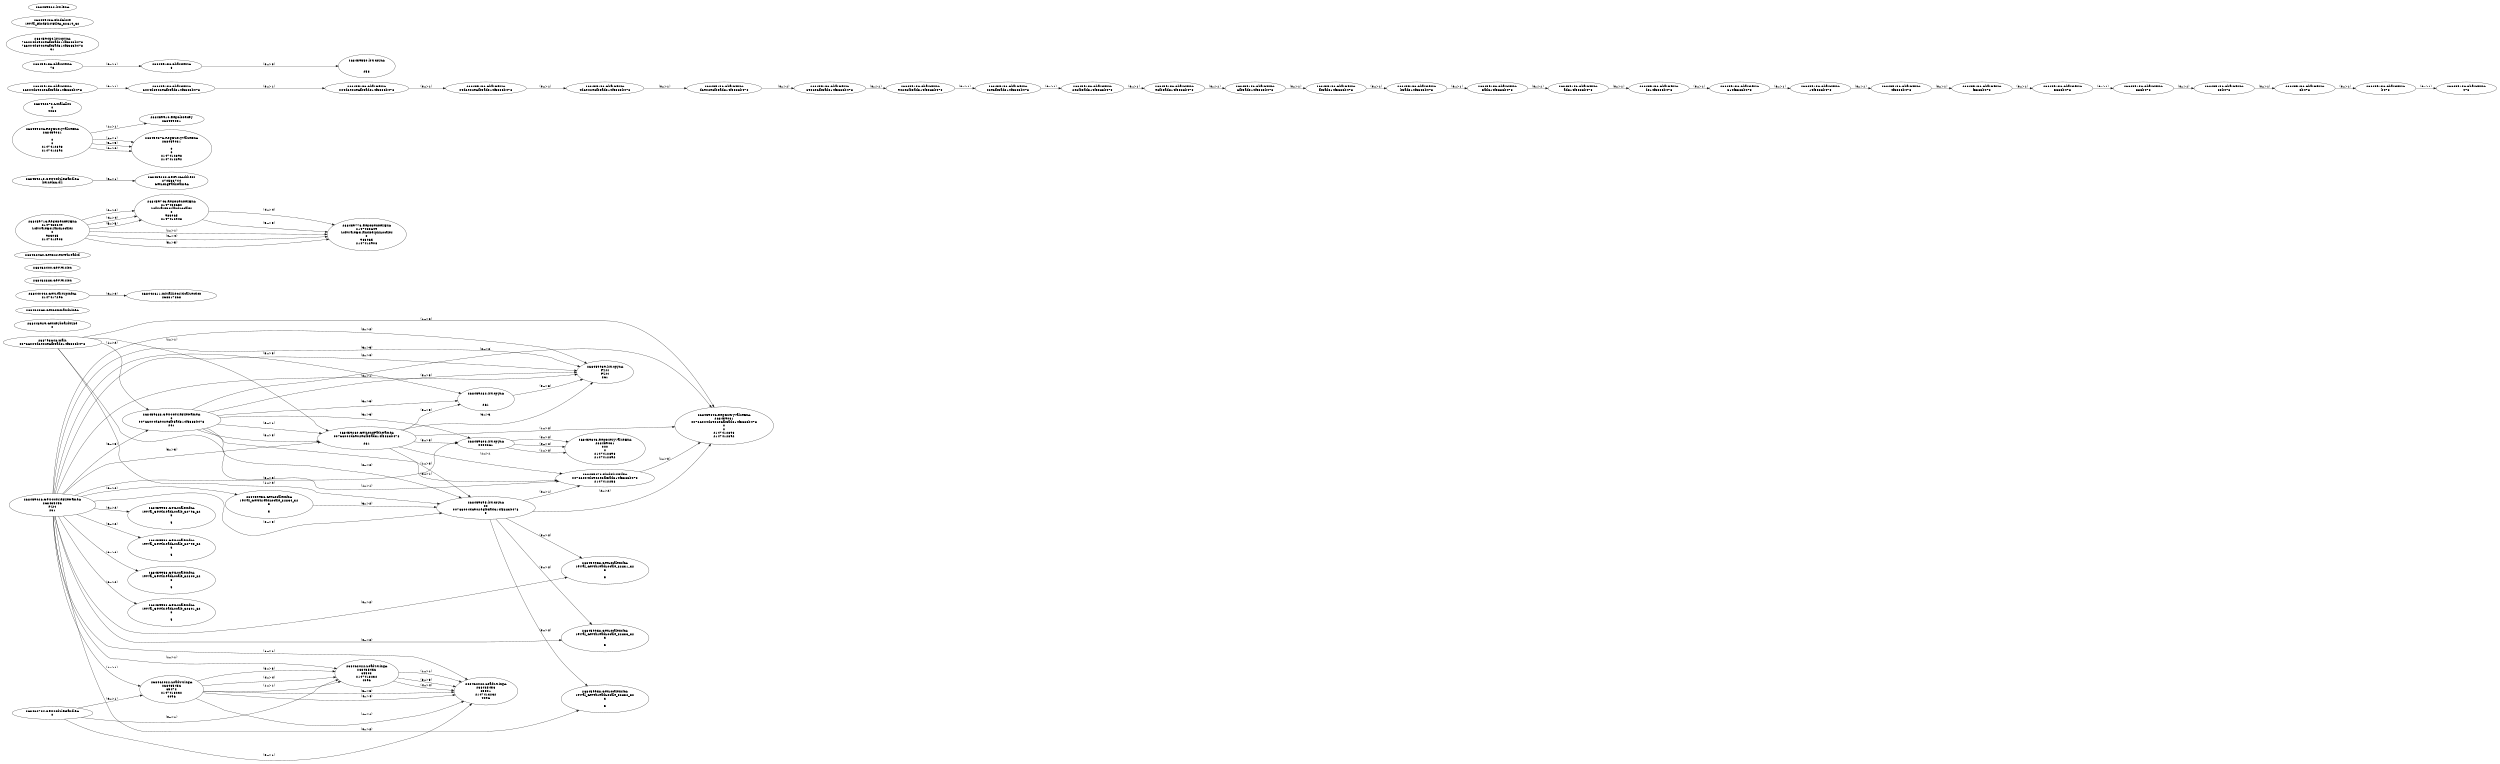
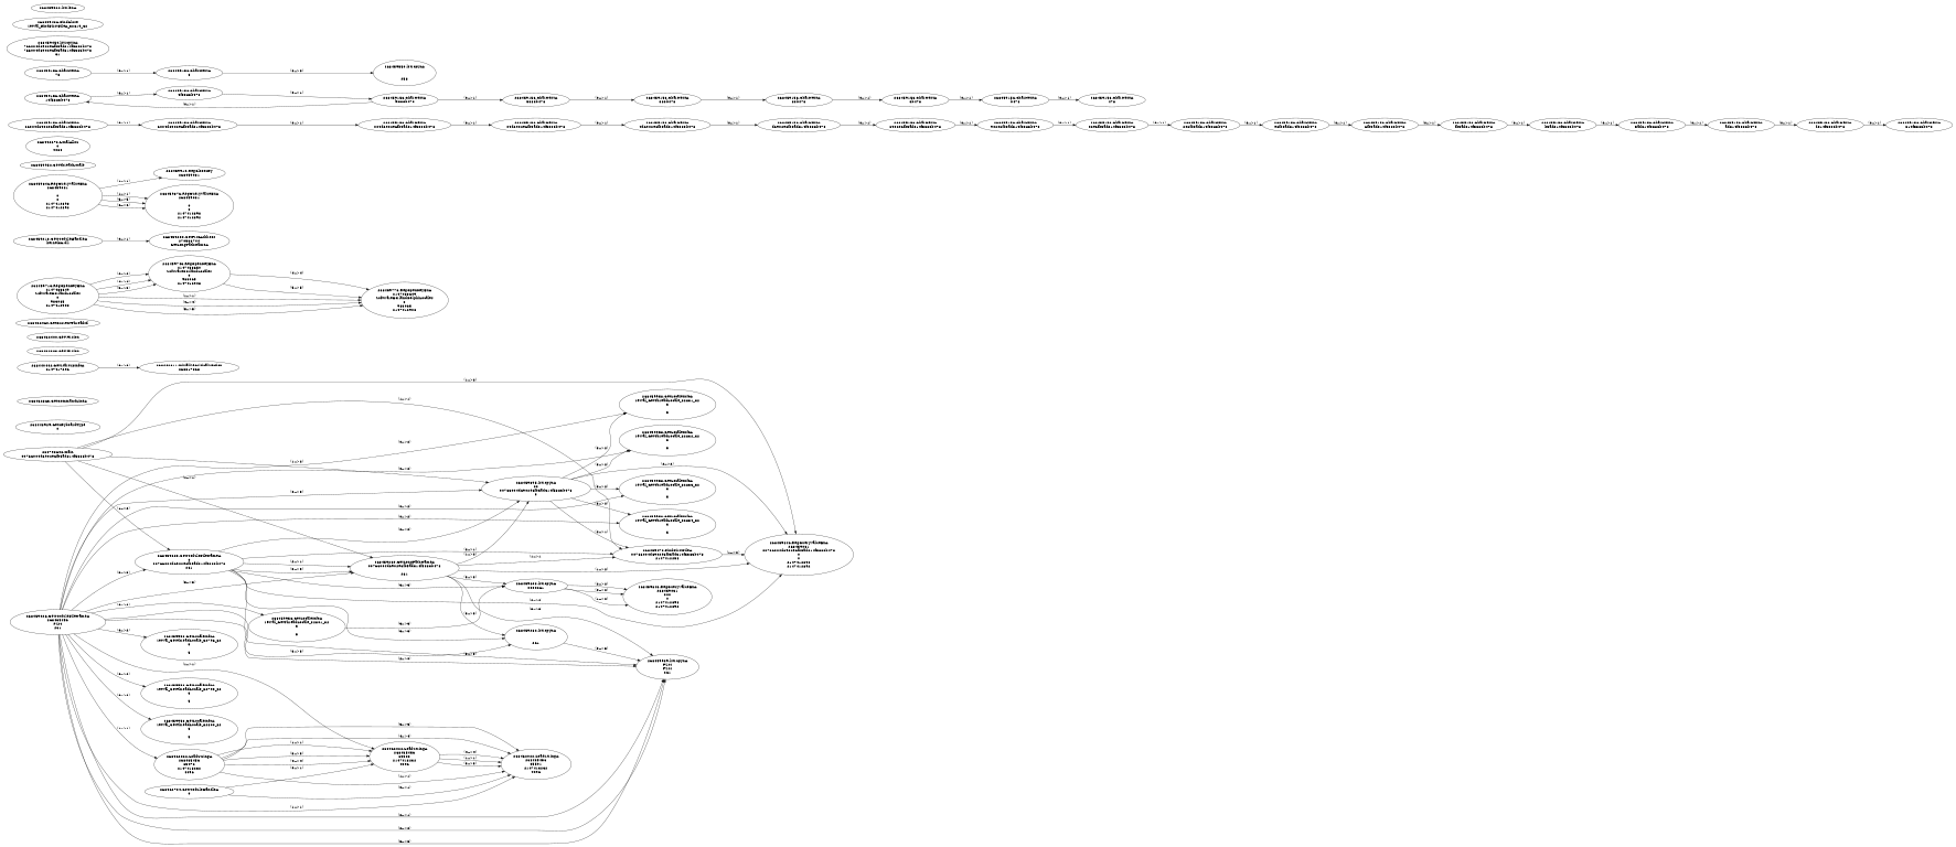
  digraph {
    rankdir=LR
    n1 [label="268798648.main\n00766004d6902e6fb5ad314f5383b478"]
    n2 [label="268459683.GetModuleFileNameA\n0\n00766004d6902e6fb5ad314f5383b478\n261"]
    n3 [label="268459260.GetLongPathNameA\n00766004d6902e6fb5ad314f5383b478\n\n261"]
    n4 [label="268459395.lstrcpynA\n00\n00766004d6902e6fb5ad314f5383b478\n3"]
    n5 [label="268459473.FindFirstFileA\n00766004d6902e6fb5ad314f5383b478\n2147412258"]
    n6 [label="268459846.RegQueryValueExA\n268459031\n00766004d6902e6fb5ad314f5383b478\n0\n0\n2147412898\n2147412892"]
    n7 [label="268459282.lstrcpynA\n\n\n261"]
    n8 [label="268459939.lstrcpynA\nPZM\nPZM\n261"]
    n9 [label="268459603.lstrcpynA\n0000261"]
    n10 [label="268459958.GetLocaleInfoA\nretval_GetThreadLocale_32831_32\n3\n\n5"]
    n11 [label="268459958.GetLocaleInfoA\nretval_GetThreadLocale_32832_32\n3\n\n5"]
    n12 [label="268459958.GetLocaleInfoA\nretval_GetThreadLocale_32833_32\n3\n\n5"]
    n13 [label="268459958.GetLocaleInfoA\nretval_GetThreadLocale_32834_32\n3\n\n5"]
    n14 [label="268462704.GetModuleHandleA\n0"]
    n15 [label="268462022.LoadStringA\n268435456\n65472\n2147413232\n4096"]
    n16 [label="268462022.LoadStringA\n268435456\n65503\n2147413232\n4096"]
    n17 [label="268462022.LoadStringA\n268435456\n65501\n2147413232\n4096"]
    n18 [label="268459026.GetModuleFileNameA\n268435456\nPZM\n261"]
    n19 [label="268459958.GetLocaleInfoA\nretval_GetThreadLocale_32796_32\n3\n\n5"]
    n20 [label="268459958.GetLocaleInfoA\nretval_GetThreadLocale_32795_32\n3\n\n5"]
    n21 [label="268459958.GetLocaleInfoA\nretval_GetThreadLocale_32800_32\n3\n\n5"]
    n22 [label="268459958.GetLocaleInfoA\nretval_GetThreadLocale_32801_32\n3\n\n5"]
    n23 [label="268448929.GetKeyboardType\n0"]
    n24 [label="268462363.GetCommandLineA\n"]
    n25 [label="268440442.GetStartupInfoA\n2147417296"]
    n26 [label="268442611.InitializeCriticalSection\n268817868"]
    n27 [label="268462383.GetVersion\n"]
    n28 [label="268462400.GetVersion\n"]
    n29 [label="268462460.GetCurrentThreadId\n"]
    n30 [label="268459846.RegQueryValueExA\n268459031\n000\n0\n2147412898\n2147412892"]
    n31 [label="268459713.RegOpenKeyExA\n2147483649\nSoftware\Borland\Locales\n0\n983065\n2147412908"]
    n32 [label="268459743.RegOpenKeyExA\n2147483650\nSoftware\Borland\Locales\n0\n983065\n2147412908"]
    n33 [label="268459773.RegOpenKeyExA\n2147483649\nSoftware\Borland\Delphi\Locales\n0\n983065\n2147412908"]
    n34 [label="268459213.GetModuleHandleA\nkernel36.dll"]
    n35 [label="268459230.GetProcAddress\n270536744\nGetLongPathNameA"]
    n36 [label="268459846.RegQueryValueExA\n268459031\n\n0\n0\n2147412898\n2147412892"]
    n37 [label="268459910.RegCloseKey\n268459031"]
    n38 [label="268459876.RegQueryValueExA\n268459031\n\n0\n0\n2147412898\n2147412892"]
+   n39 [label="268459952.GetThreadLocale\n"]
    n40 [label="268442672.LocalAlloc\n0\n4088"]
    n41 [label="268459156.CharNextA\n66004d6902e6fb5ad314f5383b478"]
    n42 [label="268459156.CharNextA\n6004d6902e6fb5ad314f5383b478"]
    n43 [label="268459156.CharNextA\n004d6902e6fb5ad314f5383b478"]
    n44 [label="268459156.CharNextA\n04d6902e6fb5ad314f5383b478"]
    n45 [label="268459156.CharNextA\n4d6902e6fb5ad314f5383b478"]
    n46 [label="268459156.CharNextA\nd6902e6fb5ad314f5383b478"]
    n47 [label="268459156.CharNextA\n6902e6fb5ad314f5383b478"]
    n48 [label="268459156.CharNextA\n902e6fb5ad314f5383b478"]
    n49 [label="268459156.CharNextA\n02e6fb5ad314f5383b478"]
    n50 [label="268459156.CharNextA\n2e6fb5ad314f5383b478"]
    n51 [label="268459156.CharNextA\ne6fb5ad314f5383b478"]
    n52 [label="268459156.CharNextA\n6fb5ad314f5383b478"]
    n53 [label="268459156.CharNextA\nfb5ad314f5383b478"]
    n54 [label="268459156.CharNextA\nb5ad314f5383b478"]
    n55 [label="268459156.CharNextA\n5ad314f5383b478"]
    n56 [label="268459156.CharNextA\nad314f5383b478"]
    n57 [label="268459156.CharNextA\nd314f5383b478"]
    n58 [label="268459156.CharNextA\n314f5383b478"]
    n59 [label="268459156.CharNextA\n14f5383b478"]
    n60 [label="268459156.CharNextA\n4f5383b478"]
    n61 [label="268459156.CharNextA\nf5383b478"]
    n62 [label="268459156.CharNextA\n5383b478"]
    n63 [label="268459156.CharNextA\n383b478"]
    n64 [label="268459156.CharNextA\n83b478"]
    n65 [label="268459156.CharNextA\n3b478"]
    n66 [label="268459156.CharNextA\nb478"]
    n67 [label="268459156.CharNextA\n478"]
    n68 [label="268459156.CharNextA\n78"]
    n69 [label="268459156.CharNextA\n8"]
    n70 [label="268459550.lstrcpynA\n\n\n258"]
    n71 [label="268459454.lstrcpynA\n766004d6902e6fb5ad314f5383b478\n766004d6902e6fb5ad314f5383b478\n31"]
    n72 [label="268459486.FindClose\nretval_FindFirstFileA_32819_32"]
    n73 [label="268459562.lstrlenA\n"]
    n1 -> n2 [label="(1-->2)"]
    n1 -> n3 [label="(1-->1)"]
    n1 -> n4 [label="(1-->2)"]
    n1 -> n5 [label="(1-->1)"]
    n1 -> n6 [label="(1-->2)"]
    n2 -> n3 [label="(2-->1)"]
    n2 -> n3 [label="(3-->3)"]
    n2 -> n4 [label="(2-->2)"]
    n2 -> n5 [label="(2-->1)"]
    n2 -> n6 [label="(2-->2)"]
    n2 -> n7 [label="(3-->3)"]
    n2 -> n8 [label="(3-->3)"]
    n2 -> n9 [label="(3-->3)"]
    n3 -> n4 [label="(1-->2)"]
    n3 -> n5 [label="(1-->1)"]
    n3 -> n6 [label="(1-->2)"]
    n3 -> n7 [label="(3-->3)"]
    n3 -> n8 [label="(3-->3)"]
    n3 -> n9 [label="(3-->3)"]
    n4 -> n5 [label="(2-->1)"]
    n4 -> n6 [label="(2-->2)"]
    n4 -> n10 [label="(3-->2)"]
    n4 -> n11 [label="(3-->2)"]
    n4 -> n12 [label="(3-->2)"]
-   n13 -> n4 [label="(3-->2)"]
+   n4 -> n13 [label="(3-->2)"]
    n5 -> n6 [label="(1-->2)"]
    n7 -> n8 [label="(3-->3)"]
    n9 -> n30 [label="(1-->2)"]
    n9 -> n30 [label="(2-->2)"]
    n9 -> n30 [label="(0-->2)"]
-   n14 -> n15 [label="(0-->1)"]
    n14 -> n16 [label="(0-->1)"]
    n14 -> n17 [label="(0-->1)"]
    n15 -> n16 [label="(1-->1)"]
    n15 -> n16 [label="(3-->3)"]
    n15 -> n16 [label="(4-->4)"]
    n15 -> n17 [label="(1-->1)"]
    n15 -> n17 [label="(3-->3)"]
    n15 -> n17 [label="(4-->4)"]
    n16 -> n17 [label="(1-->1)"]
    n16 -> n17 [label="(3-->3)"]
    n16 -> n17 [label="(4-->4)"]
    n18 -> n2 [label="(3-->3)"]
    n18 -> n3 [label="(3-->3)"]
    n18 -> n4 [label="(0-->3)"]
    n18 -> n7 [label="(3-->3)"]
    n18 -> n8 [label="(2-->1)"]
    n18 -> n8 [label="(2-->2)"]
    n18 -> n8 [label="(3-->3)"]
    n18 -> n8 [label="(2-->0)"]
-   n18 -> n9 [label="(3-->3)"]
+   n22 -> n9 [label="(3-->3)"]
    n18 -> n10 [label="(0-->2)"]
    n18 -> n11 [label="(0-->2)"]
    n18 -> n12 [label="(0-->2)"]
    n18 -> n13 [label="(0-->2)"]
    n18 -> n15 [label="(1-->1)"]
    n18 -> n16 [label="(1-->1)"]
    n18 -> n17 [label="(1-->1)"]
    n18 -> n19 [label="(0-->2)"]
    n18 -> n20 [label="(0-->2)"]
    n18 -> n21 [label="(0-->2)"]
    n18 -> n22 [label="(0-->2)"]
    n25 -> n26 [label="(0-->0)"]
    n31 -> n32 [label="(2-->2)"]
    n31 -> n32 [label="(4-->4)"]
    n31 -> n32 [label="(5-->5)"]
    n31 -> n33 [label="(1-->1)"]
    n31 -> n33 [label="(4-->4)"]
    n31 -> n33 [label="(5-->5)"]
    n32 -> n33 [label="(4-->4)"]
    n32 -> n33 [label="(5-->5)"]
    n34 -> n35 [label="(0-->1)"]
    n36 -> n37 [label="(1-->1)"]
    n36 -> n38 [label="(1-->1)"]
    n36 -> n38 [label="(5-->5)"]
    n36 -> n38 [label="(6-->6)"]
    n41 -> n42 [label="(0-->1)"]
    n42 -> n43 [label="(0-->1)"]
    n43 -> n44 [label="(0-->1)"]
    n44 -> n45 [label="(0-->1)"]
    n45 -> n46 [label="(0-->1)"]
    n46 -> n47 [label="(0-->1)"]
    n47 -> n48 [label="(0-->1)"]
    n48 -> n49 [label="(0-->1)"]
    n49 -> n50 [label="(0-->1)"]
    n50 -> n51 [label="(0-->1)"]
    n51 -> n52 [label="(0-->1)"]
    n52 -> n53 [label="(0-->1)"]
    n53 -> n54 [label="(0-->1)"]
    n54 -> n55 [label="(0-->1)"]
    n55 -> n56 [label="(0-->1)"]
    n56 -> n57 [label="(0-->1)"]
    n57 -> n58 [label="(0-->1)"]
-   n58 -> n59 [label="(0-->1)"]
+   n61 -> n59 [label="(0-->1)"]
    n59 -> n60 [label="(0-->1)"]
    n60 -> n61 [label="(0-->1)"]
    n61 -> n62 [label="(0-->1)"]
    n62 -> n63 [label="(0-->1)"]
    n63 -> n64 [label="(0-->1)"]
    n64 -> n65 [label="(0-->1)"]
    n65 -> n66 [label="(0-->1)"]
    n66 -> n67 [label="(0-->1)"]
    n68 -> n69 [label="(0-->1)"]
    n69 -> n70 [label="(0-->0)"]
  }
